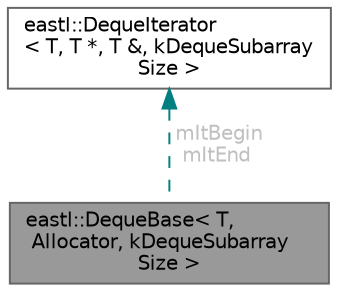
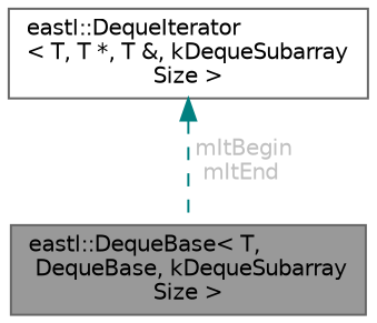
  digraph {
    node [color=gray40 fontname=Helvetica fontsize=10 shape=box style=filled]
-   n1 [fillcolor=grey60 fontcolor=black height=0.2 label="eastl::DequeBase\< T,\l Allocator, kDequeSubarray\lSize \>" width=0.4]
+   n1 [fillcolor=grey60 fontcolor=black height=0.2 label="eastl::DequeBase\< T,\l DequeBase, kDequeSubarray\lSize \>" width=0.4]
    n2 [fillcolor=white height=0.2 label="eastl::DequeIterator\l\< T, T *, T &, kDequeSubarray\lSize \>" width=0.4]
    n2 -> n1 [color=teal dir=back fontcolor=grey fontname=Helvetica fontsize=10 label=" mItBegin\nmItEnd" labelfontname=Helvetica labelfontsize=10 style=dashed]
  }
